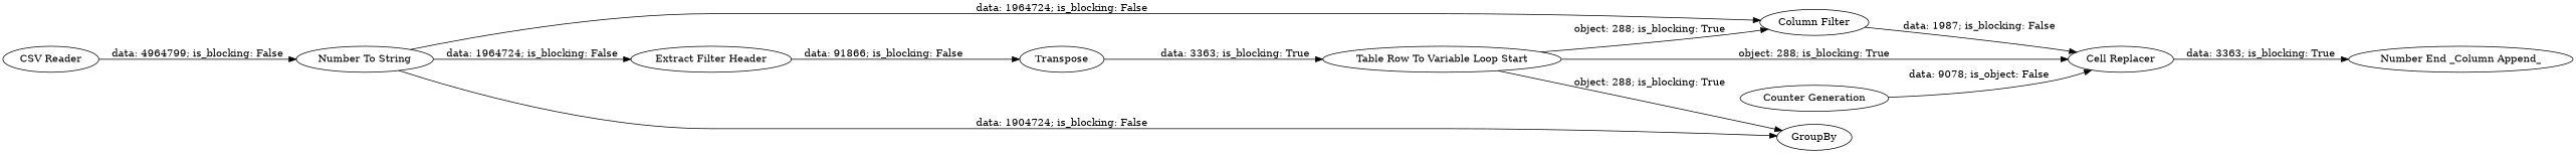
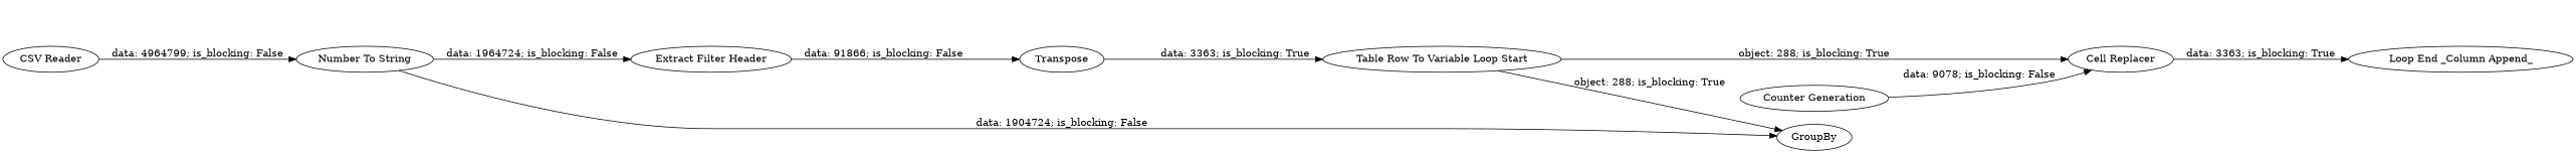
  digraph {
    rankdir=LR
    n1 [label="Cell Replacer"]
-   n2 [label="Number End _Column Append_"]
+   n2 [label="Loop End _Column Append_"]
    n3 [label="CSV Reader"]
    n4 [label="Number To String"]
-   n5 [label="Column Filter"]
    n6 [label=GroupBy]
    n7 [label="Extract Filter Header"]
    n8 [label="Table Row To Variable Loop Start"]
    n9 [label=Transpose]
    n10 [label="Counter Generation"]
    n1 -> n2 [label="data: 3363; is_blocking: True"]
    n3 -> n4 [label="data: 4964799; is_blocking: False"]
-   n4 -> n5 [label="data: 1964724; is_blocking: False"]
    n4 -> n6 [label="data: 1904724; is_blocking: False"]
    n4 -> n7 [label="data: 1964724; is_blocking: False"]
-   n5 -> n1 [label="data: 1987; is_blocking: False"]
    n7 -> n9 [label="data: 91866; is_blocking: False"]
    n8 -> n1 [label="object: 288; is_blocking: True"]
-   n8 -> n5 [label="object: 288; is_blocking: True"]
    n8 -> n6 [label="object: 288; is_blocking: True"]
    n9 -> n8 [label="data: 3363; is_blocking: True"]
-   n10 -> n1 [label="data: 9078; is_object: False"]
+   n10 -> n1 [label="data: 9078; is_blocking: False"]
  }
